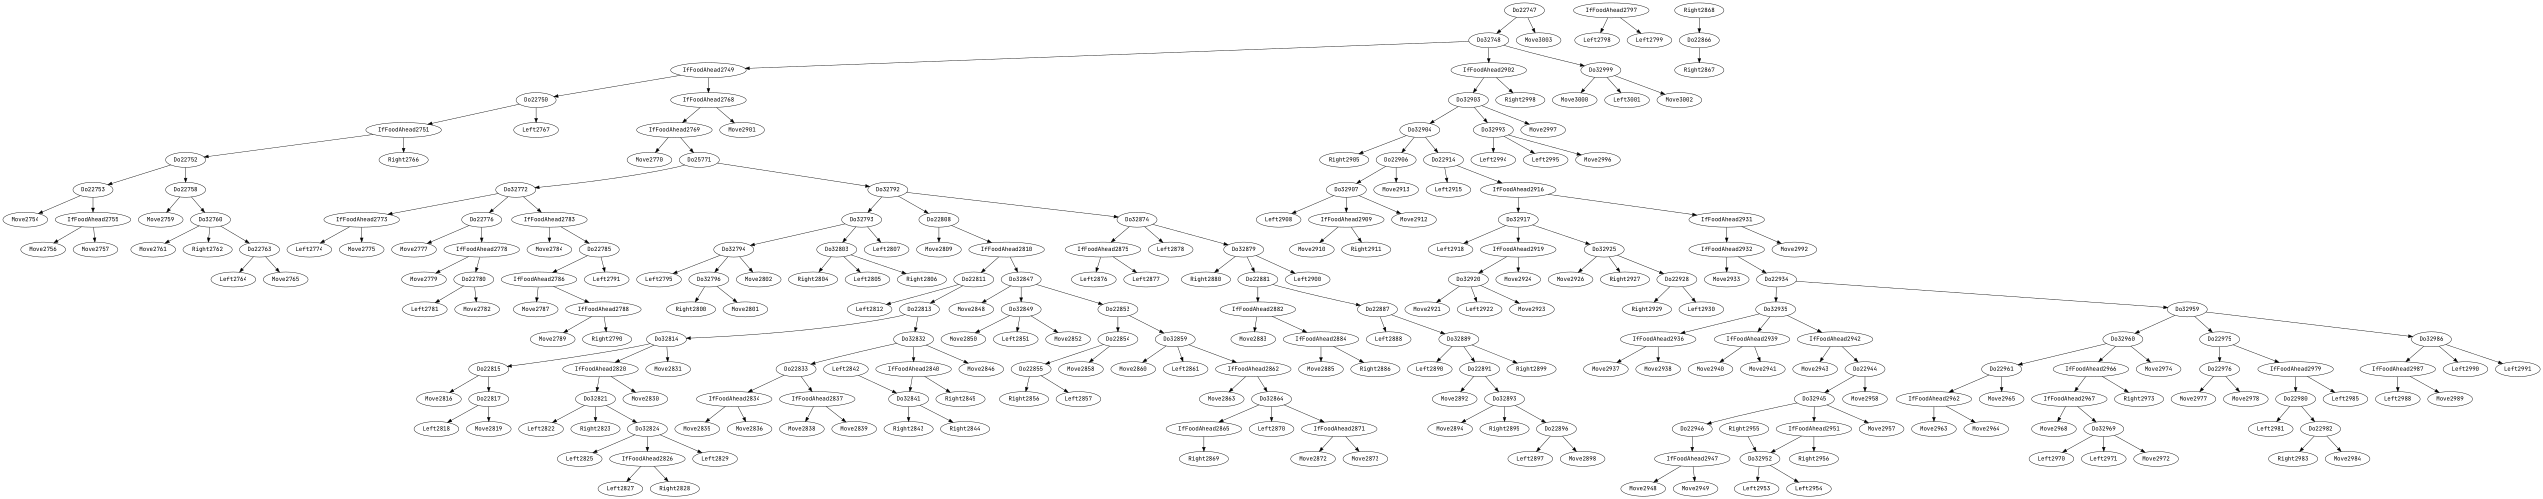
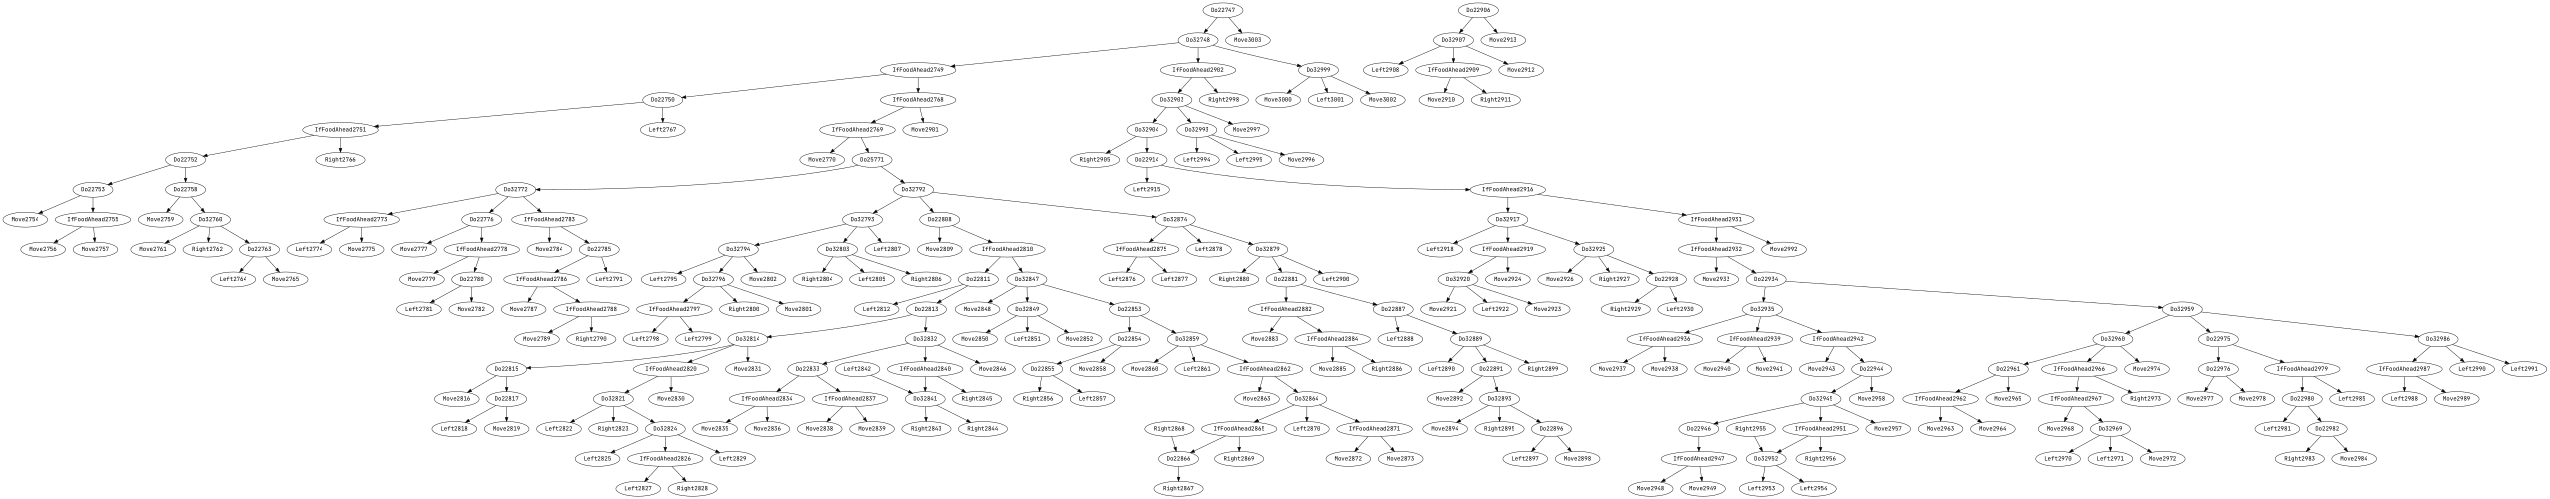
  digraph {
    fontname="JetBrains Mono"
    node [fontname="JetBrains Mono"]
    edge [fontname="JetBrains Mono"]
    Do22753
    Move2754
    IfFoodAhead2755
    Move2756
    Move2757
    Do22752
    Do22758
    Move2759
    Do32760
    Move2761
    Right2762
    Do22763
    Left2764
    Move2765
    IfFoodAhead2751
    Right2766
    Do22750
    Left2767
    IfFoodAhead2749
    IfFoodAhead2768
    IfFoodAhead2769
    Move2901
    Move2770
    n24 [label=Do25771]
    Do32772
    Do32792
    IfFoodAhead2773
    Left2774
    Move2775
    Do22776
    IfFoodAhead2783
    Move2777
    IfFoodAhead2778
    Move2784
    Do22785
    Move2779
    Do22780
    Left2781
    Move2782
    IfFoodAhead2786
    Left2791
    Move2787
    IfFoodAhead2788
    Move2789
    Right2790
    Do32793
    Do22808
    Do32874
    Do32794
    Left2795
    Do32796
    Move2802
    IfFoodAhead2797
    Right2800
    Move2801
    Left2798
    Left2799
    Do32803
    Left2807
    Right2804
    Left2805
    Right2806
    Move2809
    IfFoodAhead2810
    IfFoodAhead2875
    Left2878
    Do32879
    Do22811
    Do32847
    Left2812
    Do22813
    Do32814
    Do32832
    Do22815
    Move2816
    Do22817
    Left2818
    Move2819
    IfFoodAhead2820
    Move2831
    Do32821
    Move2830
    Left2822
    Right2823
    Do32824
    Left2825
    IfFoodAhead2826
    Left2829
    Left2827
    Right2828
    Do22833
    IfFoodAhead2840
    Move2846
    IfFoodAhead2834
    Move2835
    Move2836
    IfFoodAhead2837
    Move2838
    Move2839
    Do32841
    Right2845
    Right2843
    Right2844
    Left2842
    Move2848
    Do32849
    Do22853
    Move2850
    Left2851
    Move2852
    Do22854
    Do32859
    Do22855
    Right2856
    Left2857
    Move2858
    Move2860
    Left2861
    IfFoodAhead2862
    Move2863
    Do32864
    IfFoodAhead2865
    Left2870
    IfFoodAhead2871
    Do22866
    Right2867
    Right2868
    Right2869
    Move2872
    Move2873
    Left2876
    Left2877
    Right2880
    Do22881
    Left2900
    IfFoodAhead2882
    Do22887
    Move2883
    IfFoodAhead2884
    Move2885
    Right2886
    Left2888
    Do32889
    Left2890
    Do22891
    Right2899
    Move2892
    Do32893
    Move2894
    Right2895
    Do22896
    Left2897
    Move2898
    Do32748
    IfFoodAhead2902
    Do32999
    Do32903
    Right2998
    Move3000
    Left3001
    Move3002
    Do32904
    Right2905
    Do22906
    Do22914
    Do32907
    Move2913
    Left2915
    IfFoodAhead2916
    Left2908
    IfFoodAhead2909
    Move2912
    Move2910
    Right2911
    Do32917
    IfFoodAhead2931
    Left2918
    IfFoodAhead2919
    Do32925
    Do32920
    Move2924
    Move2926
    Right2927
    Do22928
    Move2921
    Left2922
    Move2923
    Right2929
    Left2930
    IfFoodAhead2932
    Move2992
    Move2933
    Do22934
    Do32935
    Do32959
    IfFoodAhead2936
    Move2937
    Move2938
    IfFoodAhead2939
    IfFoodAhead2942
    Move2940
    Move2941
    Move2943
    Do22944
    Do32945
    Move2958
    IfFoodAhead2947
    Move2948
    Move2949
    Do22946
    IfFoodAhead2951
    Move2957
    Do32952
    Right2956
    Left2953
    Left2954
    Right2955
    Do32960
    Do22975
    Do32986
    IfFoodAhead2962
    Move2963
    Move2964
    Do22961
    Move2965
    IfFoodAhead2966
    Move2974
    IfFoodAhead2967
    Right2973
    Move2968
    Do32969
    Left2970
    Left2971
    Move2972
    Do22976
    IfFoodAhead2979
    IfFoodAhead2987
    Left2990
    Left2991
    Move2977
    Move2978
    Do22980
    Left2985
    Left2981
    Do22982
    Right2983
    Move2984
    Left2988
    Move2989
    Do32993
    Move2997
    Left2994
    Left2995
    Move2996
    Do22747
    Move3003
    Do22753 -> Move2754
    Do22753 -> IfFoodAhead2755
    IfFoodAhead2755 -> Move2756
    IfFoodAhead2755 -> Move2757
    Do22752 -> Do22753
    Do22752 -> Do22758
    Do22758 -> Move2759
    Do22758 -> Do32760
    Do32760 -> Move2761
    Do32760 -> Right2762
    Do32760 -> Do22763
    Do22763 -> Left2764
    Do22763 -> Move2765
    IfFoodAhead2751 -> Do22752
    IfFoodAhead2751 -> Right2766
    Do22750 -> IfFoodAhead2751
    Do22750 -> Left2767
    IfFoodAhead2749 -> Do22750
    IfFoodAhead2749 -> IfFoodAhead2768
    IfFoodAhead2768 -> IfFoodAhead2769
    IfFoodAhead2768 -> Move2901
    IfFoodAhead2769 -> Move2770
    IfFoodAhead2769 -> n24
    n24 -> Do32772
    n24 -> Do32792
    Do32772 -> IfFoodAhead2773
    Do32772 -> Do22776
    Do32772 -> IfFoodAhead2783
    Do32792 -> Do32793
    Do32792 -> Do22808
    Do32792 -> Do32874
    IfFoodAhead2773 -> Left2774
    IfFoodAhead2773 -> Move2775
    Do22776 -> Move2777
    Do22776 -> IfFoodAhead2778
    IfFoodAhead2783 -> Move2784
    IfFoodAhead2783 -> Do22785
    IfFoodAhead2778 -> Move2779
    IfFoodAhead2778 -> Do22780
    Do22785 -> IfFoodAhead2786
    Do22785 -> Left2791
    Do22780 -> Left2781
    Do22780 -> Move2782
    IfFoodAhead2786 -> Move2787
    IfFoodAhead2786 -> IfFoodAhead2788
    IfFoodAhead2788 -> Move2789
    IfFoodAhead2788 -> Right2790
    Do32793 -> Do32794
    Do32793 -> Do32803
    Do32793 -> Left2807
    Do22808 -> Move2809
    Do22808 -> IfFoodAhead2810
    Do32874 -> IfFoodAhead2875
    Do32874 -> Left2878
    Do32874 -> Do32879
    Do32794 -> Left2795
    Do32794 -> Do32796
    Do32794 -> Move2802
+   Do32796 -> IfFoodAhead2797
    Do32796 -> Right2800
    Do32796 -> Move2801
    IfFoodAhead2797 -> Left2798
    IfFoodAhead2797 -> Left2799
    Do32803 -> Right2804
    Do32803 -> Left2805
    Do32803 -> Right2806
    IfFoodAhead2810 -> Do22811
    IfFoodAhead2810 -> Do32847
    IfFoodAhead2875 -> Left2876
    IfFoodAhead2875 -> Left2877
    Do32879 -> Right2880
    Do32879 -> Do22881
    Do32879 -> Left2900
    Do22811 -> Left2812
    Do22811 -> Do22813
    Do32847 -> Move2848
    Do32847 -> Do32849
    Do32847 -> Do22853
    Do22813 -> Do32814
    Do22813 -> Do32832
    Do32814 -> Do22815
    Do32814 -> IfFoodAhead2820
    Do32814 -> Move2831
    Do32832 -> Do22833
    Do32832 -> IfFoodAhead2840
    Do32832 -> Move2846
    Do22815 -> Move2816
    Do22815 -> Do22817
    Do22817 -> Left2818
    Do22817 -> Move2819
    IfFoodAhead2820 -> Do32821
    IfFoodAhead2820 -> Move2830
    Do32821 -> Left2822
    Do32821 -> Right2823
    Do32821 -> Do32824
    Do32824 -> Left2825
    Do32824 -> IfFoodAhead2826
    Do32824 -> Left2829
    IfFoodAhead2826 -> Left2827
    IfFoodAhead2826 -> Right2828
    Do22833 -> IfFoodAhead2834
    Do22833 -> IfFoodAhead2837
    IfFoodAhead2840 -> Do32841
    IfFoodAhead2840 -> Right2845
    IfFoodAhead2834 -> Move2835
    IfFoodAhead2834 -> Move2836
    IfFoodAhead2837 -> Move2838
    IfFoodAhead2837 -> Move2839
    Do32841 -> Right2843
    Do32841 -> Right2844
    Left2842 -> Do32841
    Do32849 -> Move2850
    Do32849 -> Left2851
    Do32849 -> Move2852
    Do22853 -> Do22854
    Do22853 -> Do32859
    Do22854 -> Do22855
    Do22854 -> Move2858
    Do32859 -> Move2860
    Do32859 -> Left2861
    Do32859 -> IfFoodAhead2862
    Do22855 -> Right2856
    Do22855 -> Left2857
    IfFoodAhead2862 -> Move2863
    IfFoodAhead2862 -> Do32864
    Do32864 -> IfFoodAhead2865
    Do32864 -> Left2870
    Do32864 -> IfFoodAhead2871
+   IfFoodAhead2865 -> Do22866
    IfFoodAhead2865 -> Right2869
    IfFoodAhead2871 -> Move2872
    IfFoodAhead2871 -> Move2873
    Do22866 -> Right2867
    Right2868 -> Do22866
    Do22881 -> IfFoodAhead2882
    Do22881 -> Do22887
    IfFoodAhead2882 -> Move2883
    IfFoodAhead2882 -> IfFoodAhead2884
    Do22887 -> Left2888
    Do22887 -> Do32889
    IfFoodAhead2884 -> Move2885
    IfFoodAhead2884 -> Right2886
    Do32889 -> Left2890
    Do32889 -> Do22891
    Do32889 -> Right2899
    Do22891 -> Move2892
    Do22891 -> Do32893
    Do32893 -> Move2894
    Do32893 -> Right2895
    Do32893 -> Do22896
    Do22896 -> Left2897
    Do22896 -> Move2898
    Do32748 -> IfFoodAhead2749
    Do32748 -> IfFoodAhead2902
    Do32748 -> Do32999
    IfFoodAhead2902 -> Do32903
    IfFoodAhead2902 -> Right2998
    Do32999 -> Move3000
    Do32999 -> Left3001
    Do32999 -> Move3002
    Do32903 -> Do32904
    Do32903 -> Do32993
    Do32903 -> Move2997
    Do32904 -> Right2905
-   Do32904 -> Do22906
    Do32904 -> Do22914
    Do22906 -> Do32907
    Do22906 -> Move2913
    Do22914 -> Left2915
    Do22914 -> IfFoodAhead2916
    Do32907 -> Left2908
    Do32907 -> IfFoodAhead2909
    Do32907 -> Move2912
    IfFoodAhead2916 -> Do32917
    IfFoodAhead2916 -> IfFoodAhead2931
    IfFoodAhead2909 -> Move2910
    IfFoodAhead2909 -> Right2911
    Do32917 -> Left2918
    Do32917 -> IfFoodAhead2919
    Do32917 -> Do32925
    IfFoodAhead2931 -> IfFoodAhead2932
    IfFoodAhead2931 -> Move2992
    IfFoodAhead2919 -> Do32920
    IfFoodAhead2919 -> Move2924
    Do32925 -> Move2926
    Do32925 -> Right2927
    Do32925 -> Do22928
    Do32920 -> Move2921
    Do32920 -> Left2922
    Do32920 -> Move2923
    Do22928 -> Right2929
    Do22928 -> Left2930
    IfFoodAhead2932 -> Move2933
    IfFoodAhead2932 -> Do22934
    Do22934 -> Do32935
    Do22934 -> Do32959
    Do32935 -> IfFoodAhead2936
    Do32935 -> IfFoodAhead2939
    Do32935 -> IfFoodAhead2942
    Do32959 -> Do32960
    Do32959 -> Do22975
    Do32959 -> Do32986
    IfFoodAhead2936 -> Move2937
    IfFoodAhead2936 -> Move2938
    IfFoodAhead2939 -> Move2940
    IfFoodAhead2939 -> Move2941
    IfFoodAhead2942 -> Move2943
    IfFoodAhead2942 -> Do22944
    Do22944 -> Do32945
    Do22944 -> Move2958
    Do32945 -> Do22946
    Do32945 -> IfFoodAhead2951
    Do32945 -> Move2957
    IfFoodAhead2947 -> Move2948
    IfFoodAhead2947 -> Move2949
    Do22946 -> IfFoodAhead2947
    IfFoodAhead2951 -> Do32952
    IfFoodAhead2951 -> Right2956
    Do32952 -> Left2953
    Do32952 -> Left2954
    Right2955 -> Do32952
    Do32960 -> Do22961
    Do32960 -> IfFoodAhead2966
    Do32960 -> Move2974
    Do22975 -> Do22976
    Do22975 -> IfFoodAhead2979
    Do32986 -> IfFoodAhead2987
    Do32986 -> Left2990
    Do32986 -> Left2991
    IfFoodAhead2962 -> Move2963
    IfFoodAhead2962 -> Move2964
    Do22961 -> IfFoodAhead2962
    Do22961 -> Move2965
    IfFoodAhead2966 -> IfFoodAhead2967
    IfFoodAhead2966 -> Right2973
    IfFoodAhead2967 -> Move2968
    IfFoodAhead2967 -> Do32969
    Do32969 -> Left2970
    Do32969 -> Left2971
    Do32969 -> Move2972
    Do22976 -> Move2977
    Do22976 -> Move2978
    IfFoodAhead2979 -> Do22980
    IfFoodAhead2979 -> Left2985
    IfFoodAhead2987 -> Left2988
    IfFoodAhead2987 -> Move2989
    Do22980 -> Left2981
    Do22980 -> Do22982
    Do22982 -> Right2983
    Do22982 -> Move2984
    Do32993 -> Left2994
    Do32993 -> Left2995
    Do32993 -> Move2996
    Do22747 -> Do32748
    Do22747 -> Move3003
  }
